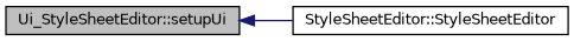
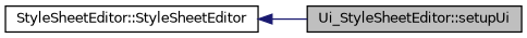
  digraph {
    rankdir=LR
    node [color=black fontname=Helvetica fontsize=10 shape=record style=filled]
    n1 [fillcolor=grey75 fontcolor=black height=0.2 label="Ui_StyleSheetEditor::setupUi" width=0.4]
    n2 [fillcolor=white height=0.2 label="StyleSheetEditor::StyleSheetEditor" width=0.4]
-   n1 -> n2 [color=midnightblue dir=back fontname=Helvetica fontsize=10 labelfontname=Helvetica labelfontsize=10 style=solid]
+   n2 -> n1 [color=midnightblue dir=back fontname=Helvetica fontsize=10 labelfontname=Helvetica labelfontsize=10 style=solid]
  }
